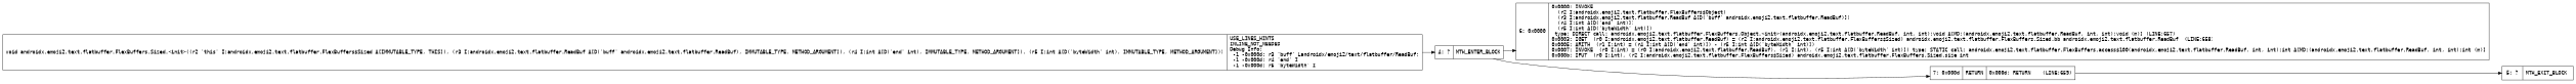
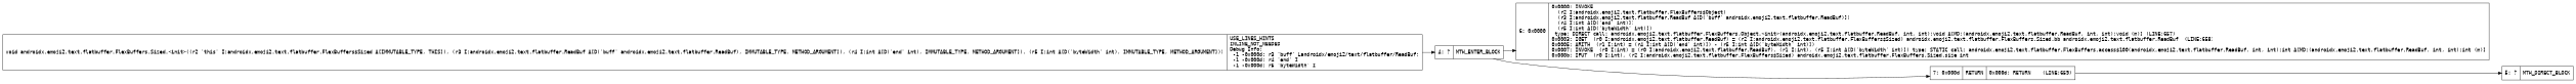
  digraph {
    fontname="DejaVu Sans Mono"
    rankdir=LR
    node [fontname="DejaVu Sans Mono" shape=record]
    edge [fontname="DejaVu Sans Mono"]
    n1 [label="{4\:\ ?|MTH_ENTER_BLOCK\l}"]
    n2 [label="{6\:\ 0x0000|0x0000: INVOKE  \l  (r2 I:androidx.emoji2.text.flatbuffer.FlexBuffers$Object)\l  (r3 I:androidx.emoji2.text.flatbuffer.ReadBuf A[D('buff' androidx.emoji2.text.flatbuffer.ReadBuf)])\l  (r4 I:int A[D('end' int)])\l  (r5 I:int A[D('byteWidth' int)])\l type: DIRECT call: androidx.emoji2.text.flatbuffer.FlexBuffers.Object.\<init\>(androidx.emoji2.text.flatbuffer.ReadBuf, int, int):void A[MD:(androidx.emoji2.text.flatbuffer.ReadBuf, int, int):void (m)] (LINE:657)\l0x0003: IGET  (r0 I:androidx.emoji2.text.flatbuffer.ReadBuf) = (r2 I:androidx.emoji2.text.flatbuffer.FlexBuffers$Sized) androidx.emoji2.text.flatbuffer.FlexBuffers.Sized.bb androidx.emoji2.text.flatbuffer.ReadBuf  (LINE:658)\l0x0005: ARITH  (r1 I:int) = (r4 I:int A[D('end' int)]) \- (r5 I:int A[D('byteWidth' int)]) \l0x0007: INVOKE  (r0 I:int) = (r0 I:androidx.emoji2.text.flatbuffer.ReadBuf), (r1 I:int), (r5 I:int A[D('byteWidth' int)]) type: STATIC call: androidx.emoji2.text.flatbuffer.FlexBuffers.access$100(androidx.emoji2.text.flatbuffer.ReadBuf, int, int):int A[MD:(androidx.emoji2.text.flatbuffer.ReadBuf, int, int):int (m)]\l0x000b: IPUT  (r0 I:int), (r2 I:androidx.emoji2.text.flatbuffer.FlexBuffers$Sized) androidx.emoji2.text.flatbuffer.FlexBuffers.Sized.size int \l}"]
    n3 [label="{7\:\ 0x000d|RETURN\l|0x000d: RETURN    (LINE:659)\l}"]
-   n4 [label="{5\:\ ?|MTH_EXIT_BLOCK\l}"]
+   n4 [label="{5\:\ ?|MTH_DIRECT_BLOCK\l}"]
    n5 [label="{void androidx.emoji2.text.flatbuffer.FlexBuffers.Sized.\<init\>((r2 'this' I:androidx.emoji2.text.flatbuffer.FlexBuffers$Sized A[IMMUTABLE_TYPE, THIS]), (r3 I:androidx.emoji2.text.flatbuffer.ReadBuf A[D('buff' androidx.emoji2.text.flatbuffer.ReadBuf), IMMUTABLE_TYPE, METHOD_ARGUMENT]), (r4 I:int A[D('end' int), IMMUTABLE_TYPE, METHOD_ARGUMENT]), (r5 I:int A[D('byteWidth' int), IMMUTABLE_TYPE, METHOD_ARGUMENT]))  | USE_LINES_HINTS\lINLINE_NOT_NEEDED\lDebug Info:\l  \-1 \-0x000d: r3 'buff' Landroidx\/emoji2\/text\/flatbuffer\/ReadBuf;\l  \-1 \-0x000d: r4 'end' I\l  \-1 \-0x000d: r5 'byteWidth' I\l}"]
    n1 -> n2
    n1 -> n3
    n3 -> n4
    n5 -> n1
  }
